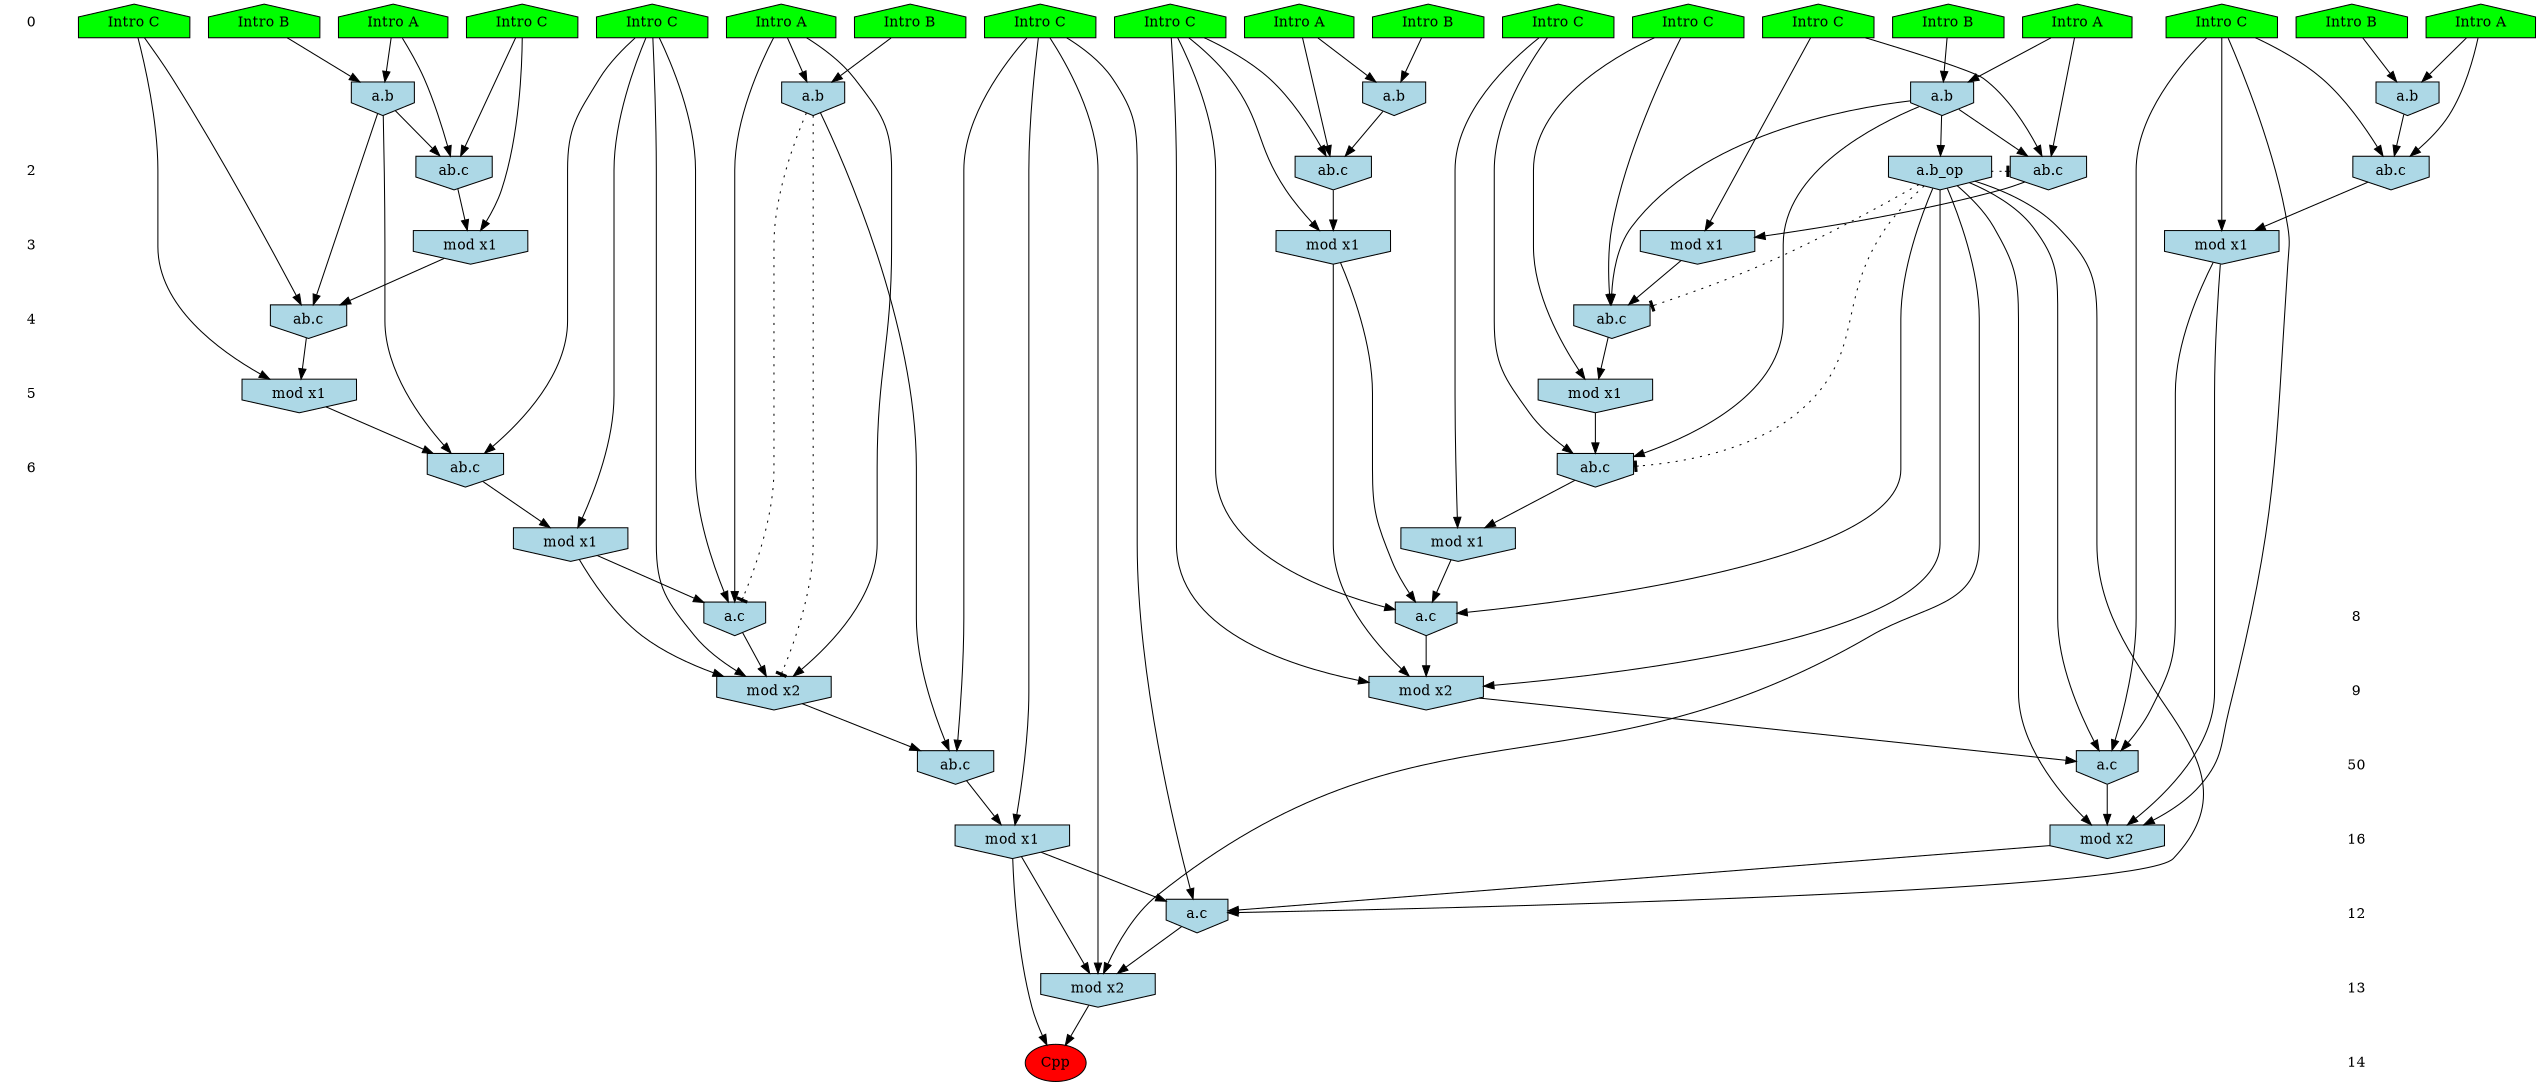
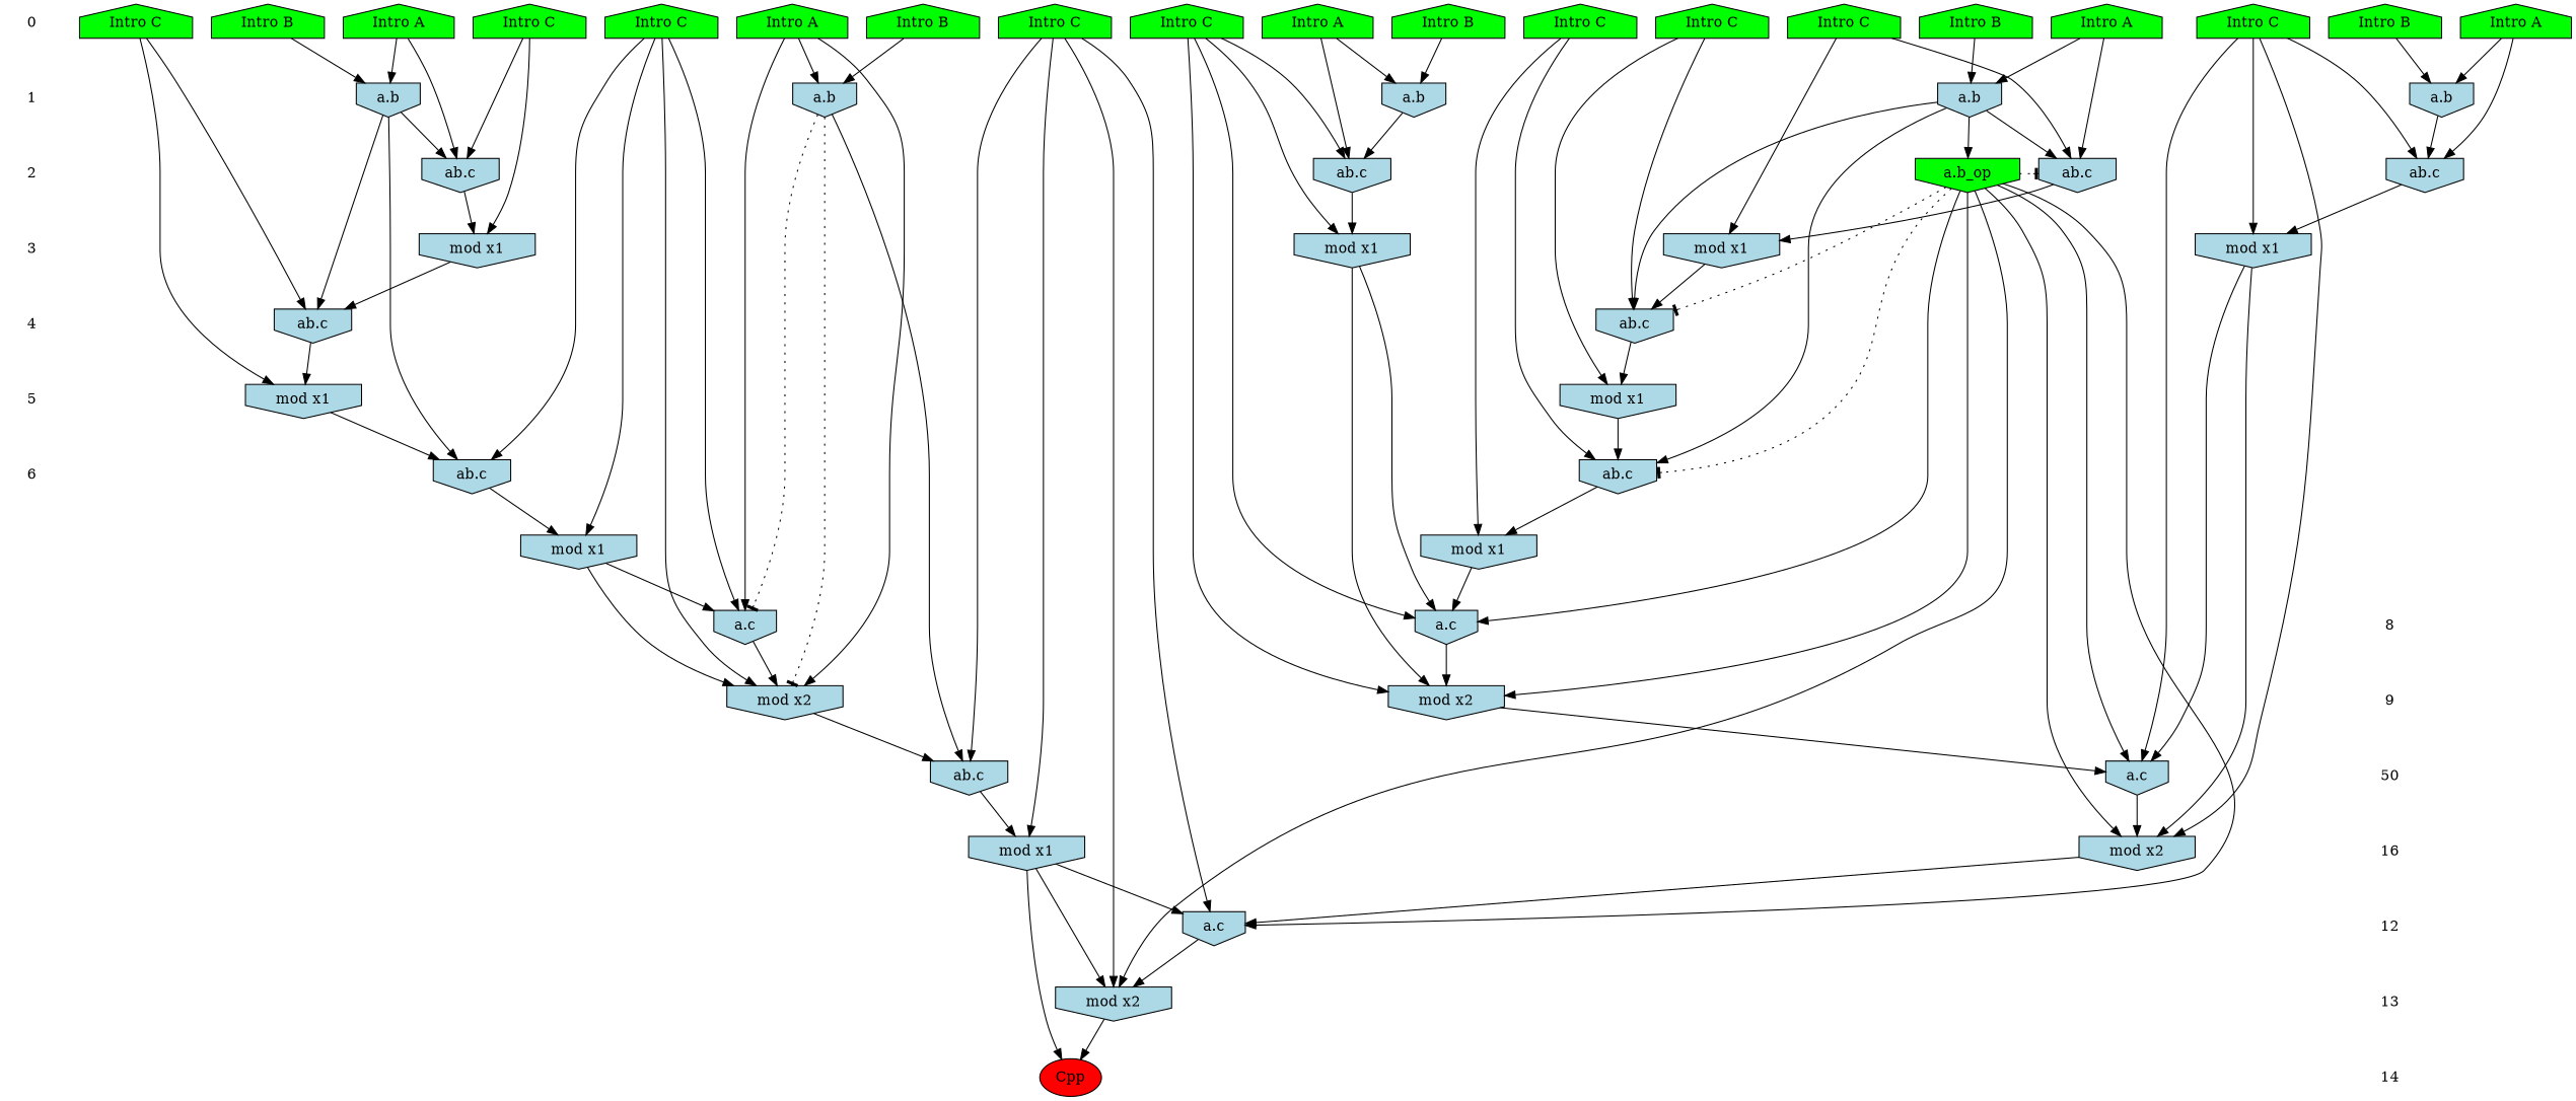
  digraph {
    ranksep=.5
    node [shape=invhouse fillcolor=lightblue style=filled]
    0 [shape=plaintext fillcolor="" style=""]
    n2 [fillcolor=green label="Intro B" shape=house]
    n3 [fillcolor=green label="Intro A" shape=house]
    n4 [fillcolor=green label="Intro B" shape=house]
    n5 [fillcolor=green label="Intro A" shape=house]
    n6 [fillcolor=green label="Intro A" shape=house]
    n7 [fillcolor=green label="Intro B" shape=house]
    n8 [fillcolor=green label="Intro A" shape=house]
    n9 [fillcolor=green label="Intro A" shape=house]
    n10 [fillcolor=green label="Intro B" shape=house]
    n11 [fillcolor=green label="Intro B" shape=house]
    n12 [fillcolor=green label="Intro C" shape=house]
    n13 [fillcolor=green label="Intro C" shape=house]
    n14 [fillcolor=green label="Intro C" shape=house]
    n15 [fillcolor=green label="Intro C" shape=house]
    n16 [fillcolor=green label="Intro C" shape=house]
    n17 [fillcolor=green label="Intro C" shape=house]
    n18 [fillcolor=green label="Intro C" shape=house]
    n19 [fillcolor=green label="Intro C" shape=house]
    n20 [fillcolor=green label="Intro C" shape=house]
+   1 [shape=plaintext fillcolor="" style=""]
    n22 [label="a.b"]
    n23 [label="a.b"]
    n24 [label="a.b"]
    n25 [label="a.b"]
    n26 [label="a.b"]
    2 [shape=plaintext fillcolor="" style=""]
    n28 [label="ab.c"]
    n29 [label="ab.c"]
    n30 [label="ab.c"]
    n31 [label="ab.c"]
-   n32 [label="a.b_op"]
+   n32 [fillcolor=green label="a.b_op"]
    3 [shape=plaintext fillcolor="" style=""]
    n34 [label="mod x1"]
    n35 [label="mod x1"]
    n36 [label="mod x1"]
    n37 [label="mod x1"]
    4 [shape=plaintext fillcolor="" style=""]
    n39 [label="ab.c"]
    n40 [label="ab.c"]
    5 [shape=plaintext fillcolor="" style=""]
    n42 [label="mod x1"]
    n43 [label="mod x1"]
    6 [shape=plaintext fillcolor="" style=""]
    n45 [label="ab.c"]
    n46 [label="ab.c"]
    n47 [label="mod x1"]
    n48 [label="mod x1"]
    8 [shape=plaintext fillcolor="" style=""]
    n50 [label="a.c"]
    n51 [label="a.c"]
    13 [shape=plaintext fillcolor="" style=""]
    n53 [label="mod x2"]
    9 [shape=plaintext fillcolor="" style=""]
    n55 [label="mod x2"]
    n56 [label="mod x2"]
    n57 [label=50 shape=plaintext fillcolor="" style=""]
    n58 [label="a.c"]
    n59 [label="ab.c"]
    n60 [label=16 shape=plaintext fillcolor="" style=""]
    n61 [label="mod x2"]
    n62 [label="mod x1"]
    12 [shape=plaintext fillcolor="" style=""]
    n64 [label="a.c"]
    14 [shape=plaintext fillcolor="" style=""]
    n66 [fillcolor=red label=Cpp shape=""]
    subgraph sub_1 {
      rank=same
      0
      n2
      n3
      n4
      n5
      n6
      n7
      n8
      n9
      n10
      n11
      n12
      n13
      n14
      n15
      n16
      n17
      n18
      n19
      n20
    }
    subgraph sub_2 {
      rank=same
+     1
      n22
      n23
      n24
      n25
      n26
    }
    subgraph sub_3 {
      rank=same
      2
      n28
      n29
      n30
      n31
      n32
    }
    subgraph sub_4 {
      rank=same
      3
      n34
      n35
      n36
      n37
    }
    subgraph sub_5 {
      rank=same
      4
      n39
      n40
    }
    subgraph sub_6 {
      rank=same
      5
      n42
      n43
    }
    subgraph sub_7 {
      rank=same
      6
      n45
      n46
    }
    subgraph sub_8 {
      rank=same
      n47
      n48
    }
    subgraph sub_9 {
      rank=same
      8
      n50
      n51
    }
    subgraph sub_10 {
      rank=same
      13
      n53
    }
    subgraph sub_11 {
      rank=same
      9
      n55
      n56
    }
    subgraph sub_12 {
      rank=same
      n57
      n58
      n59
    }
    subgraph sub_13 {
      rank=same
      n60
      n61
      n62
    }
    subgraph sub_14 {
      rank=same
      12
      n64
    }
    subgraph sub_15 {
      rank=same
      14
      n66
    }
+   0 -> 1 [style=invis]
    n2 -> n23
    n3 -> n22
    n3 -> n30
    n4 -> n22
    n5 -> n23
    n5 -> n29
    n6 -> n26
    n6 -> n51
    n6 -> n56
    n7 -> n24
    n8 -> n24
    n8 -> n28
    n9 -> n25
    n9 -> n31
    n10 -> n25
    n11 -> n26
    n12 -> n40
    n12 -> n42
    n13 -> n31
    n13 -> n37
    n13 -> n58
    n13 -> n61
    n14 -> n30
    n14 -> n36
    n15 -> n29
    n15 -> n35
    n15 -> n50
    n15 -> n55
    n16 -> n28
    n16 -> n34
    n17 -> n53
    n17 -> n59
    n17 -> n62
    n17 -> n64
    n18 -> n45
    n18 -> n47
    n18 -> n51
    n18 -> n56
    n19 -> n39
    n19 -> n43
    n20 -> n46
    n20 -> n48
+   1 -> 2 [style=invis]
    n22 -> n30
    n22 -> n40
    n22 -> n45
    n23 -> n29
    n24 -> n28
    n24 -> n32
    n24 -> n39
    n24 -> n46
    n25 -> n31
    n26 -> n51 [arrowhead=tee style=dotted]
    n26 -> n56 [arrowhead=tee style=dotted]
    n26 -> n59
    2 -> 3 [style=invis]
    n28 -> n34
    n29 -> n35
    n30 -> n36
    n31 -> n37
    n32 -> n28 [arrowhead=tee style=dotted]
    n32 -> n39 [arrowhead=tee style=dotted]
    n32 -> n46 [arrowhead=tee style=dotted]
    n32 -> n50
    n32 -> n53
    n32 -> n55
    n32 -> n58
    n32 -> n61
    n32 -> n64
    3 -> 4 [style=invis]
    n34 -> n39
    n35 -> n50
    n35 -> n55
    n36 -> n40
    n37 -> n58
    n37 -> n61
    4 -> 5 [style=invis]
    n39 -> n43
    n40 -> n42
    5 -> 6 [style=invis]
    n42 -> n45
    n43 -> n46
    n45 -> n47
    n46 -> n48
    n47 -> n51
    n47 -> n56
    n48 -> n50
    8 -> 9 [style=invis]
    n50 -> n55
    n51 -> n56
    13 -> 14 [style=invis]
    n53 -> n66
    9 -> n57 [style=invis]
    n55 -> n58
    n56 -> n59
    n57 -> n60 [style=invis]
    n58 -> n61
    n59 -> n62
    n60 -> 12 [style=invis]
    n61 -> n64
    n62 -> n53
    n62 -> n64
    n62 -> n66
    12 -> 13 [style=invis]
    n64 -> n53
  }
